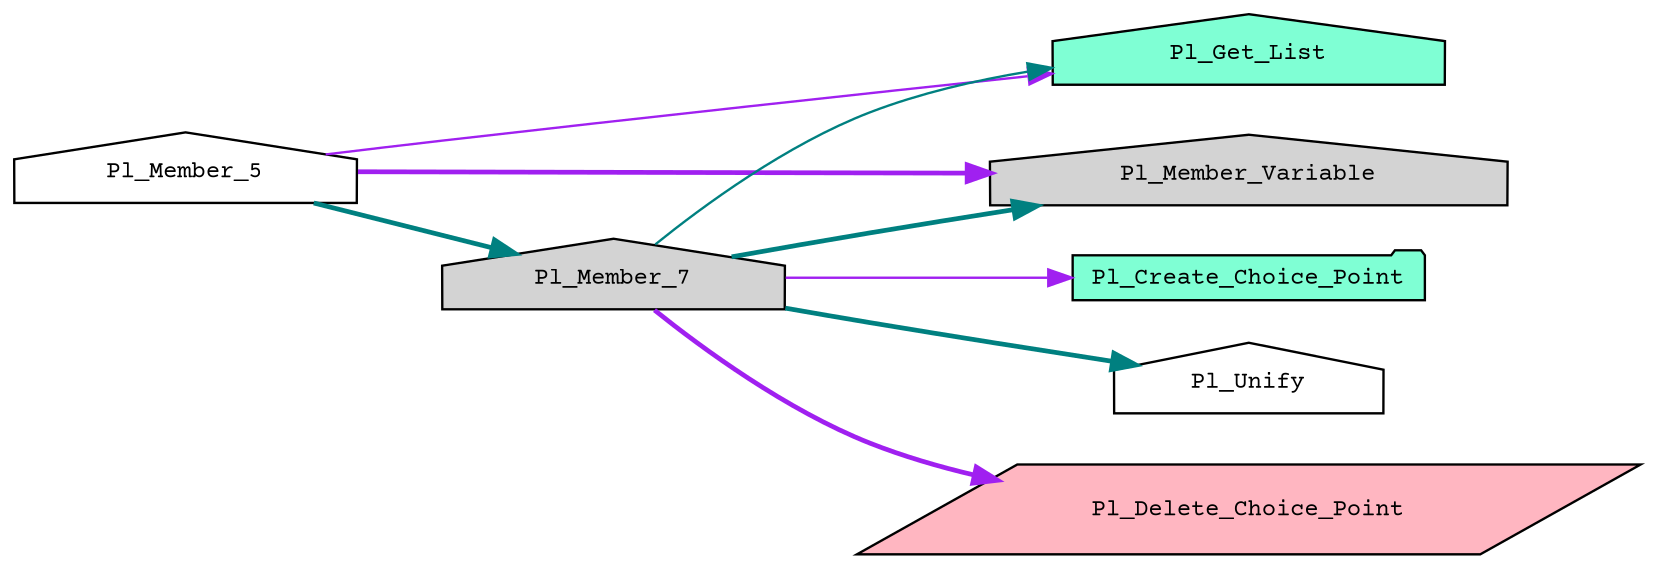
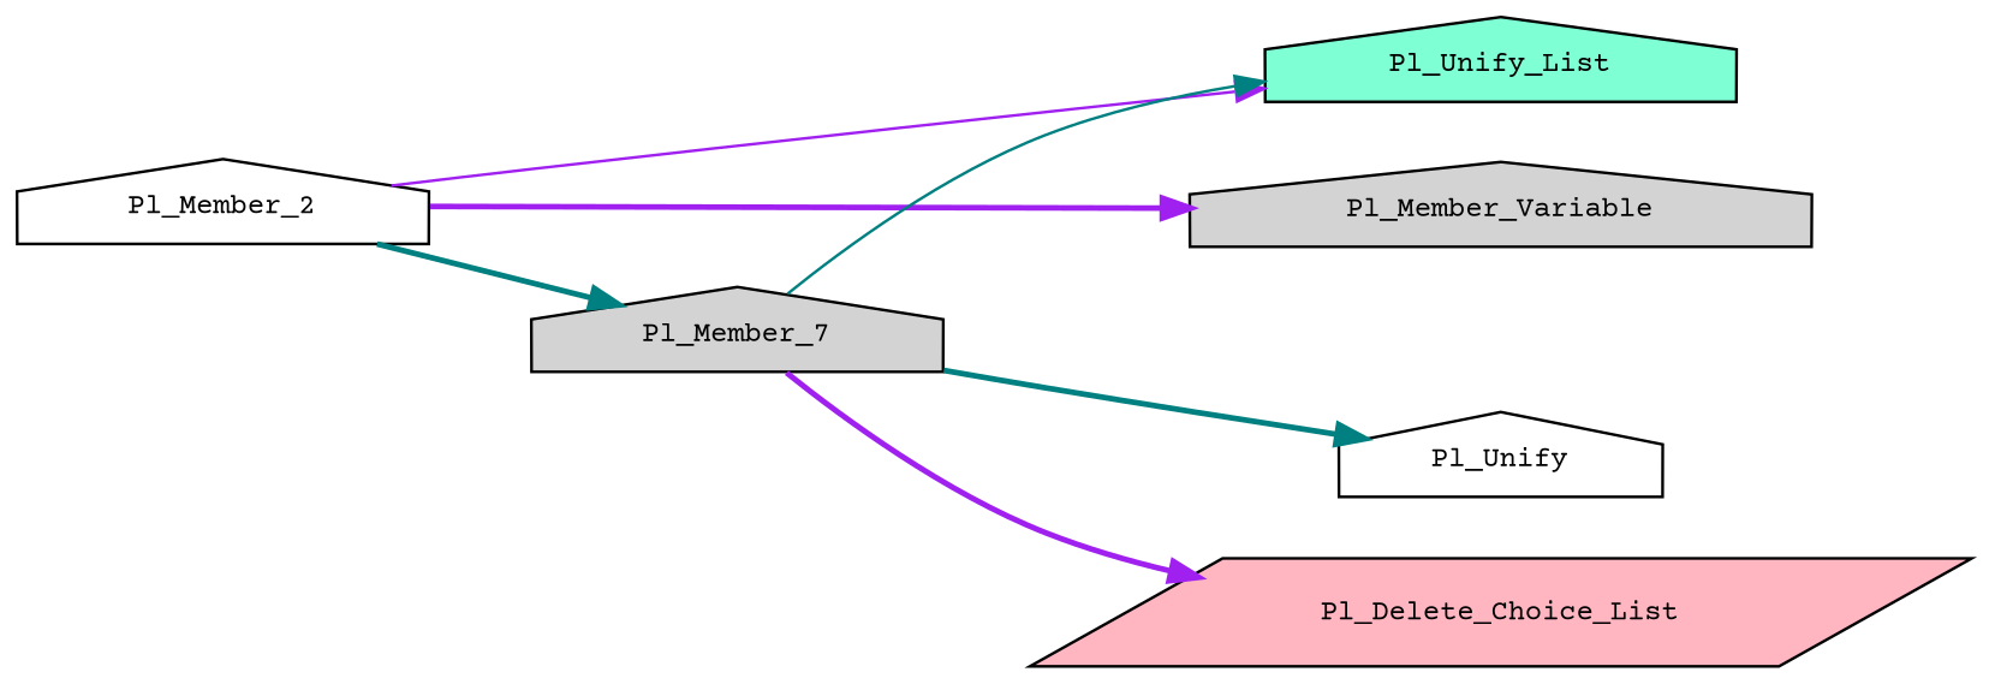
  digraph {
    fontname="Courier Prime"
    rankdir=LR
    node [color=black fillcolor=white fontname="Courier Prime" fontsize=10 shape=house style=filled]
    edge [color=purple fontname="Courier Prime" fontsize=10 labelfontname=Helvetica labelfontsize=10 style=bold]
-   n1 [fontcolor=black height=0.2 label=Pl_Member_5 width=0.4]
-   n2 [fillcolor=aquamarine height=0.2 label=Pl_Get_List width=0.4]
+   n1 [fontcolor=black height=0.2 label=Pl_Member_2 width=0.4]
+   n2 [fillcolor=aquamarine height=0.2 label=Pl_Unify_List width=0.4]
    n3 [fillcolor=lightgrey height=0.2 label=Pl_Member_Variable width=0.4]
    n4 [fillcolor=lightgrey height=0.2 label=Pl_Member_7 width=0.4]
-   n5 [fillcolor=aquamarine height=0.2 label=Pl_Create_Choice_Point shape=folder width=0.4]
    n6 [height=0.2 label=Pl_Unify width=0.4]
-   n7 [fillcolor=lightpink height=0.2 label=Pl_Delete_Choice_Point shape=parallelogram width=0.4]
+   n7 [fillcolor=lightpink height=0.2 label=Pl_Delete_Choice_List shape=parallelogram width=0.4]
    n1 -> n2 [style=solid]
    n1 -> n3
    n1 -> n4 [color=teal]
    n4 -> n2 [color=teal style=solid]
-   n4 -> n3 [color=teal]
-   n4 -> n5 [style=solid]
    n4 -> n6 [color=teal]
    n4 -> n7
  }
